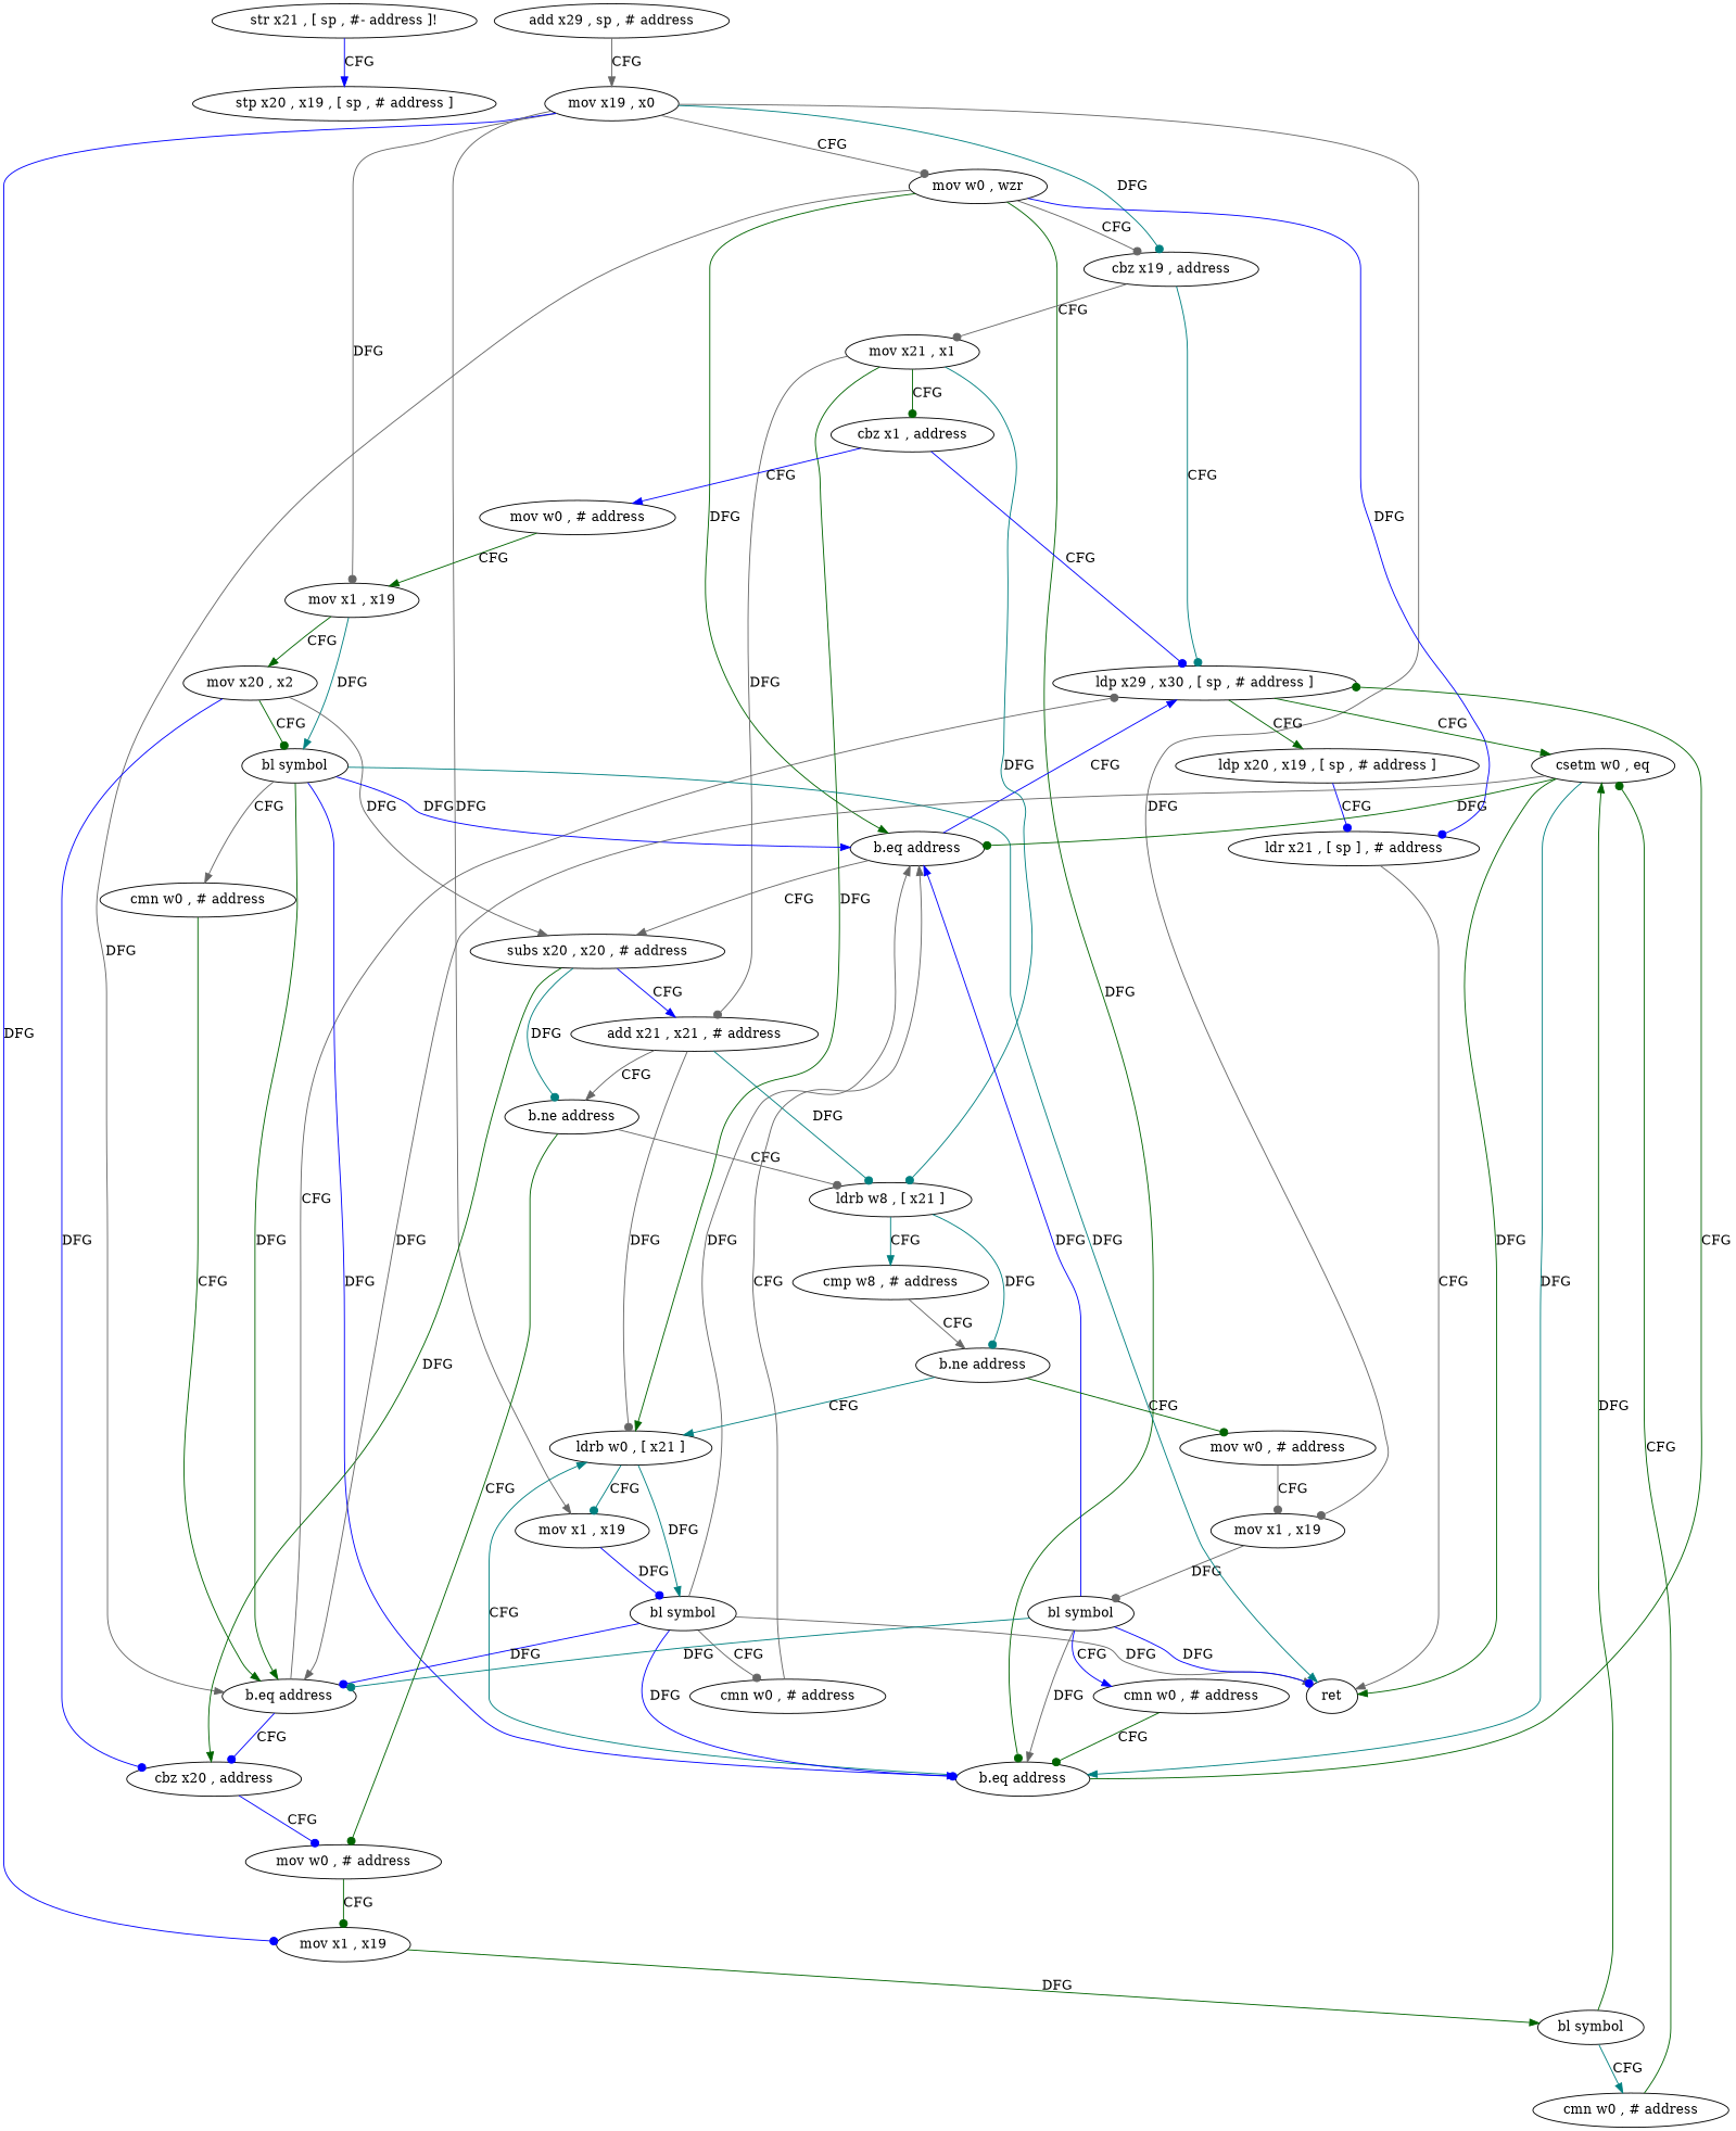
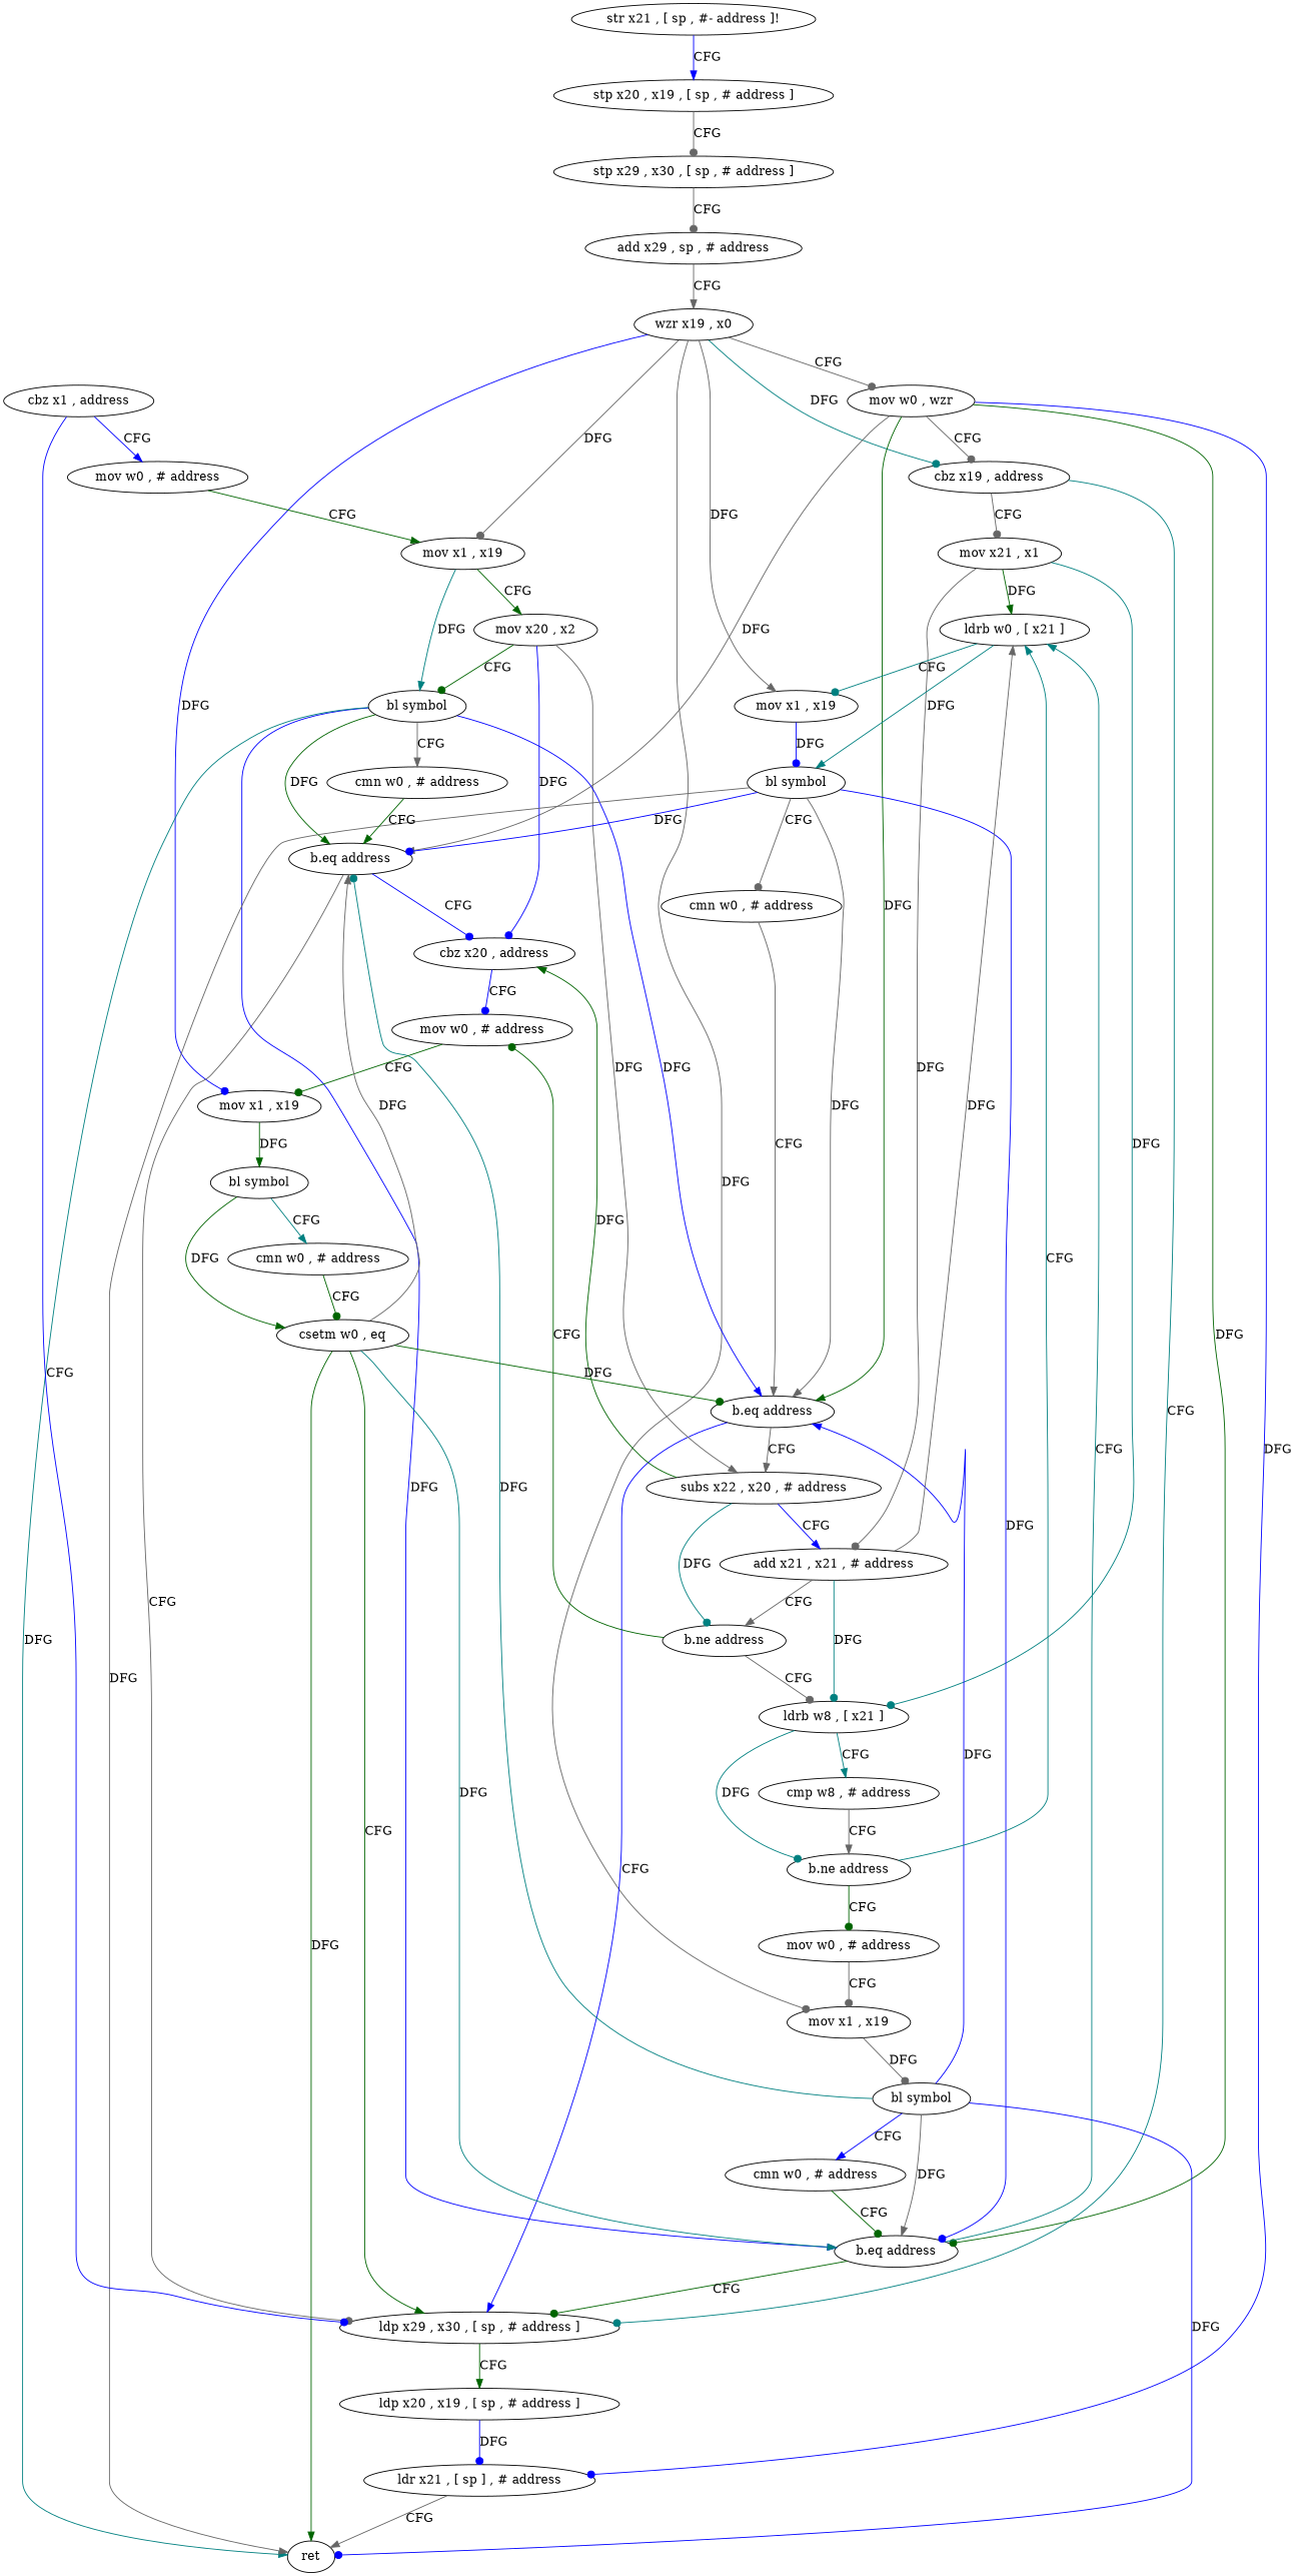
  digraph {
    edge [arrowhead=normal color=gray40]
    n1 [label="str x21 , [ sp , #- address ]!"]
    n2 [label="stp x20 , x19 , [ sp , # address ]"]
+   n3 [label="stp x29 , x30 , [ sp , # address ]"]
    n4 [label="add x29 , sp , # address"]
-   n5 [label="mov x19 , x0"]
+   n5 [label="wzr x19 , x0"]
    n6 [label="mov w0 , wzr"]
    n7 [label="cbz x19 , address"]
    n8 [label="mov x1 , x19"]
    n9 [label="mov x1 , x19"]
    n10 [label="mov x1 , x19"]
    n11 [label="mov x1 , x19"]
    n12 [label="b.eq address"]
    n13 [label="b.eq address"]
    n14 [label="b.eq address"]
    n15 [label="ldr x21 , [ sp ] , # address"]
    n16 [label="ldp x29 , x30 , [ sp , # address ]"]
    n17 [label="mov x21 , x1"]
    n18 [label="mov x20 , x2"]
    n19 [label="bl symbol"]
    n20 [label="bl symbol"]
    n21 [label="bl symbol"]
    n22 [label="bl symbol"]
    n23 [label=ret]
    n24 [label="cbz x20 , address"]
-   n25 [label="subs x20 , x20 , # address"]
+   n25 [label="subs x22 , x20 , # address"]
    n26 [label="ldrb w0 , [ x21 ]"]
    n27 [label="ldp x20 , x19 , [ sp , # address ]"]
    n28 [label="cbz x1 , address"]
    n29 [label="ldrb w8 , [ x21 ]"]
    n30 [label="add x21 , x21 , # address"]
    n31 [label="mov w0 , # address"]
    n32 [label="cmp w8 , # address"]
    n33 [label="b.ne address"]
    n34 [label="b.ne address"]
    n35 [label="cmn w0 , # address"]
    n36 [label="mov w0 , # address"]
    n37 [label="mov w0 , # address"]
    n38 [label="cmn w0 , # address"]
    n39 [label="csetm w0 , eq"]
    n40 [label="cmn w0 , # address"]
    n41 [label="cmn w0 , # address"]
    n1 -> n2 [color=blue label=CFG]
+   n2 -> n3 [arrowhead=dot label=CFG]
+   n3 -> n4 [arrowhead=dot label=CFG]
    n4 -> n5 [label=CFG]
    n5 -> n6 [arrowhead=dot label=CFG]
    n5 -> n7 [arrowhead=dot color=teal label=DFG]
    n5 -> n8 [arrowhead=dot label=DFG]
    n5 -> n9 [arrowhead=dot color=blue label=DFG]
    n5 -> n10 [label=DFG]
    n5 -> n11 [arrowhead=dot label=DFG]
    n6 -> n7 [arrowhead=dot label=CFG]
    n6 -> n12 [label=DFG]
    n6 -> n13 [color=darkgreen label=DFG]
    n6 -> n14 [arrowhead=dot color=darkgreen label=DFG]
    n6 -> n15 [arrowhead=dot color=blue label=DFG]
    n7 -> n16 [arrowhead=dot color=teal label=CFG]
    n7 -> n17 [arrowhead=dot label=CFG]
    n8 -> n18 [color=darkgreen label=CFG]
    n8 -> n19 [color=teal label=DFG]
    n9 -> n20 [color=darkgreen label=DFG]
    n10 -> n21 [arrowhead=dot color=blue label=DFG]
    n11 -> n22 [arrowhead=dot label=DFG]
    n12 -> n16 [arrowhead=dot label=CFG]
    n12 -> n24 [arrowhead=dot color=blue label=CFG]
    n13 -> n16 [color=blue label=CFG]
    n13 -> n25 [label=CFG]
    n14 -> n16 [arrowhead=dot color=darkgreen label=CFG]
    n14 -> n26 [color=teal label=CFG]
    n15 -> n23 [label=CFG]
    n16 -> n27 [color=darkgreen label=CFG]
    n17 -> n26 [color=darkgreen label=DFG]
-   n17 -> n28 [arrowhead=dot color=darkgreen label=CFG]
    n17 -> n29 [arrowhead=dot color=teal label=DFG]
    n17 -> n30 [arrowhead=dot label=DFG]
    n18 -> n19 [arrowhead=dot color=darkgreen label=CFG]
    n18 -> n24 [arrowhead=dot color=blue label=DFG]
    n18 -> n25 [label=DFG]
    n19 -> n12 [color=darkgreen label=DFG]
    n19 -> n13 [color=blue label=DFG]
    n19 -> n14 [color=blue label=DFG]
    n19 -> n23 [color=teal label=DFG]
    n19 -> n35 [label=CFG]
    n20 -> n38 [color=teal label=CFG]
    n20 -> n39 [color=darkgreen label=DFG]
    n21 -> n12 [arrowhead=dot color=blue label=DFG]
    n21 -> n13 [label=DFG]
    n21 -> n14 [arrowhead=dot color=blue label=DFG]
    n21 -> n23 [label=DFG]
    n21 -> n40 [arrowhead=dot label=CFG]
    n22 -> n12 [arrowhead=dot color=teal label=DFG]
    n22 -> n13 [color=blue label=DFG]
    n22 -> n14 [label=DFG]
    n22 -> n23 [arrowhead=dot color=blue label=DFG]
    n22 -> n41 [color=blue label=CFG]
    n24 -> n36 [arrowhead=dot color=blue label=CFG]
    n25 -> n24 [color=darkgreen label=DFG]
    n25 -> n30 [color=blue label=CFG]
    n25 -> n34 [arrowhead=dot color=teal label=DFG]
    n26 -> n10 [arrowhead=dot color=teal label=CFG]
    n26 -> n21 [color=teal label=DFG]
-   n27 -> n15 [arrowhead=dot color=blue label=CFG]
+   n27 -> n15 [arrowhead=dot color=blue label=DFG]
    n28 -> n16 [arrowhead=dot color=blue label=CFG]
    n28 -> n31 [color=blue label=CFG]
    n29 -> n32 [color=teal label=CFG]
    n29 -> n33 [arrowhead=dot color=teal label=DFG]
-   n30 -> n26 [arrowhead=dot label=DFG]
+   n30 -> n26 [label=DFG]
    n30 -> n29 [arrowhead=dot color=teal label=DFG]
    n30 -> n34 [label=CFG]
    n31 -> n8 [color=darkgreen label=CFG]
    n32 -> n33 [label=CFG]
    n33 -> n26 [color=teal label=CFG]
    n33 -> n37 [arrowhead=dot color=darkgreen label=CFG]
    n34 -> n29 [arrowhead=dot label=CFG]
    n34 -> n36 [arrowhead=dot color=darkgreen label=CFG]
    n35 -> n12 [color=darkgreen label=CFG]
    n36 -> n9 [arrowhead=dot color=darkgreen label=CFG]
    n37 -> n11 [arrowhead=dot label=CFG]
    n38 -> n39 [arrowhead=dot color=darkgreen label=CFG]
    n39 -> n12 [label=DFG]
    n39 -> n13 [arrowhead=dot color=darkgreen label=DFG]
    n39 -> n14 [color=teal label=DFG]
-   n16 -> n39 [color=darkgreen label=CFG]
+   n39 -> n16 [color=darkgreen label=CFG]
    n39 -> n23 [color=darkgreen label=DFG]
    n40 -> n13 [label=CFG]
    n41 -> n14 [arrowhead=dot color=darkgreen label=CFG]
  }
